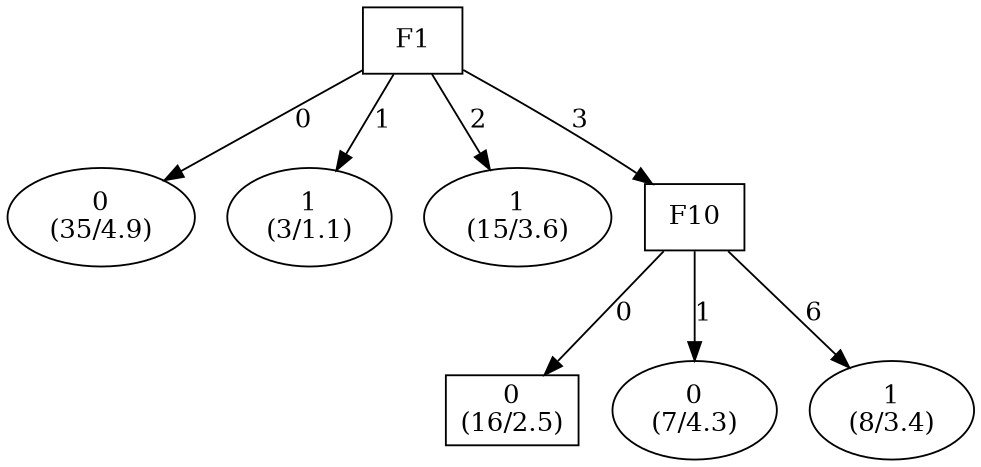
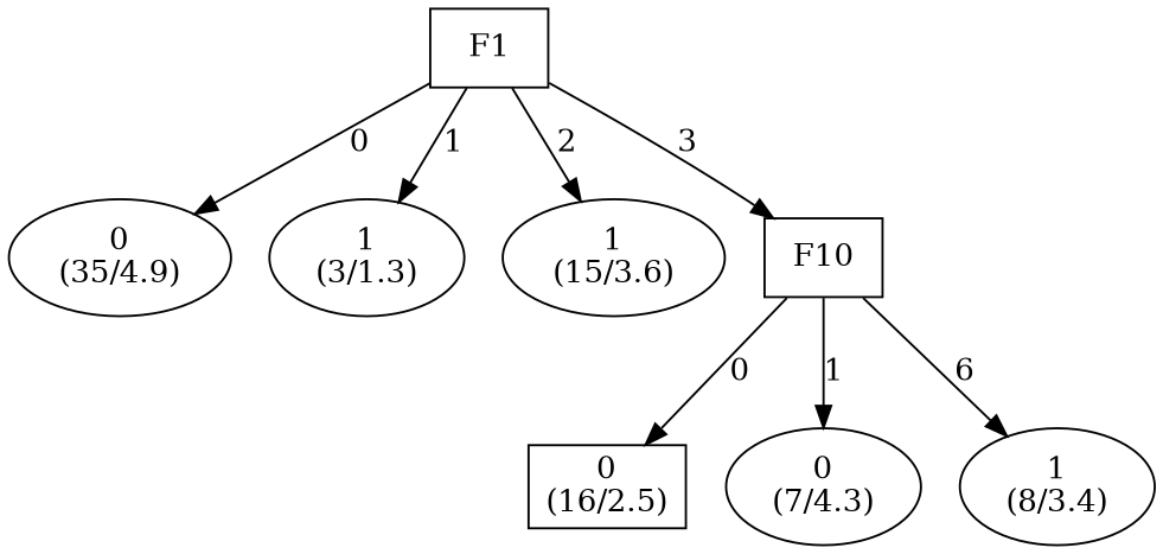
  digraph {
    node [shape=ellipse]
    n1 [label="F1\n" shape=box]
    n2 [label="0\n(35/4.9)"]
-   n3 [label="1\n(3/1.1)"]
+   n3 [label="1\n(3/1.3)"]
    n4 [label="1\n(15/3.6)"]
    n5 [label="F10\n" shape=box]
    n6 [label="0\n(16/2.5)" shape=box]
    n7 [label="0\n(7/4.3)"]
    n8 [label="1\n(8/3.4)"]
    n1 -> n2 [label=0]
    n1 -> n3 [label=1]
    n1 -> n4 [label=2]
    n1 -> n5 [label=3]
    n5 -> n6 [label=0]
    n5 -> n7 [label=1]
    n5 -> n8 [label=6]
  }
